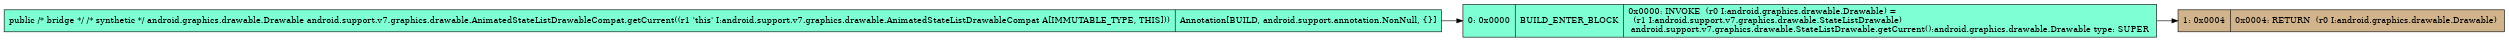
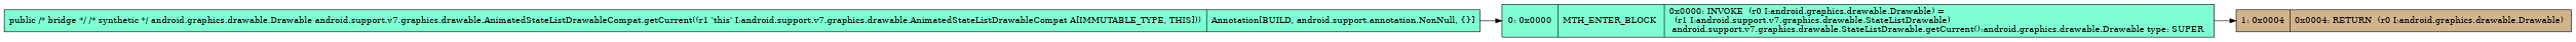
  digraph {
    rankdir=LR
    node [shape=record style=filled fillcolor=aquamarine]
-   n1 [label="{0\:\ 0x0000|BUILD_ENTER_BLOCK\l|0x0000: INVOKE  (r0 I:android.graphics.drawable.Drawable) = \l  (r1 I:android.support.v7.graphics.drawable.StateListDrawable)\l android.support.v7.graphics.drawable.StateListDrawable.getCurrent():android.graphics.drawable.Drawable type: SUPER \l}"]
+   n1 [label="{0\:\ 0x0000|MTH_ENTER_BLOCK\l|0x0000: INVOKE  (r0 I:android.graphics.drawable.Drawable) = \l  (r1 I:android.support.v7.graphics.drawable.StateListDrawable)\l android.support.v7.graphics.drawable.StateListDrawable.getCurrent():android.graphics.drawable.Drawable type: SUPER \l}"]
    n2 [label="{1\:\ 0x0004|0x0004: RETURN  (r0 I:android.graphics.drawable.Drawable) \l}" fillcolor=tan]
    n3 [label="{public \/* bridge *\/ \/* synthetic *\/ android.graphics.drawable.Drawable android.support.v7.graphics.drawable.AnimatedStateListDrawableCompat.getCurrent((r1 'this' I:android.support.v7.graphics.drawable.AnimatedStateListDrawableCompat A[IMMUTABLE_TYPE, THIS]))  | Annotation[BUILD, android.support.annotation.NonNull, \{\}]\l}"]
    n1 -> n2
    n3 -> n1
  }
